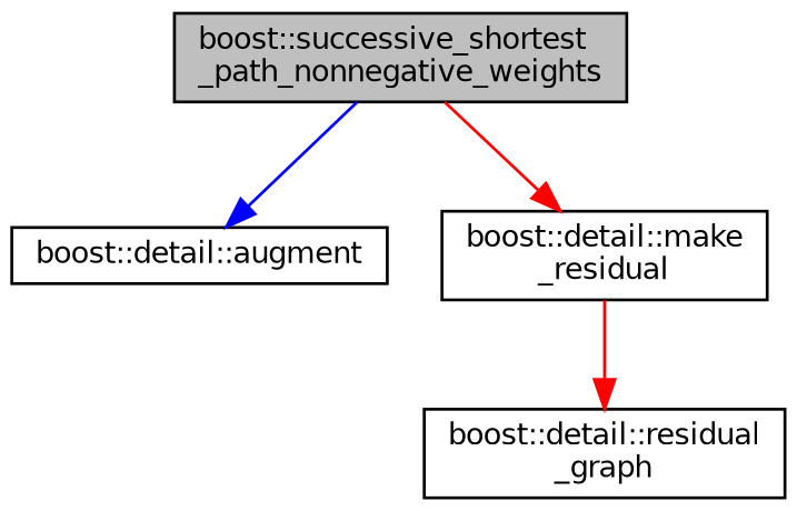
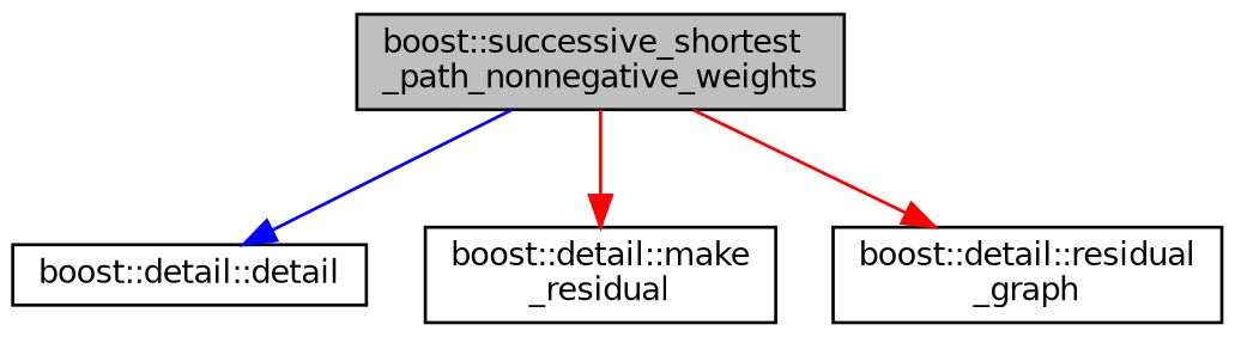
  digraph {
    rankdir=TB
    node [color=black fillcolor=white fontname=Helvetica fontsize=10 shape=record style=filled]
    edge [color=red fontname=Helvetica fontsize=10 labelfontname=Helvetica labelfontsize=10 style=solid]
    n1 [fillcolor=grey75 fontcolor=black height=0.2 label="boost::successive_shortest\l_path_nonnegative_weights" width=0.4]
-   n2 [height=0.2 label="boost::detail::augment" width=0.4]
+   n2 [height=0.2 label="boost::detail::detail" width=0.4]
    n3 [height=0.2 label="boost::detail::make\l_residual" width=0.4]
    n4 [height=0.2 label="boost::detail::residual\l_graph" width=0.4]
    n1 -> n2 [color=blue]
    n1 -> n3
-   n3 -> n4
+   n1 -> n4
  }
